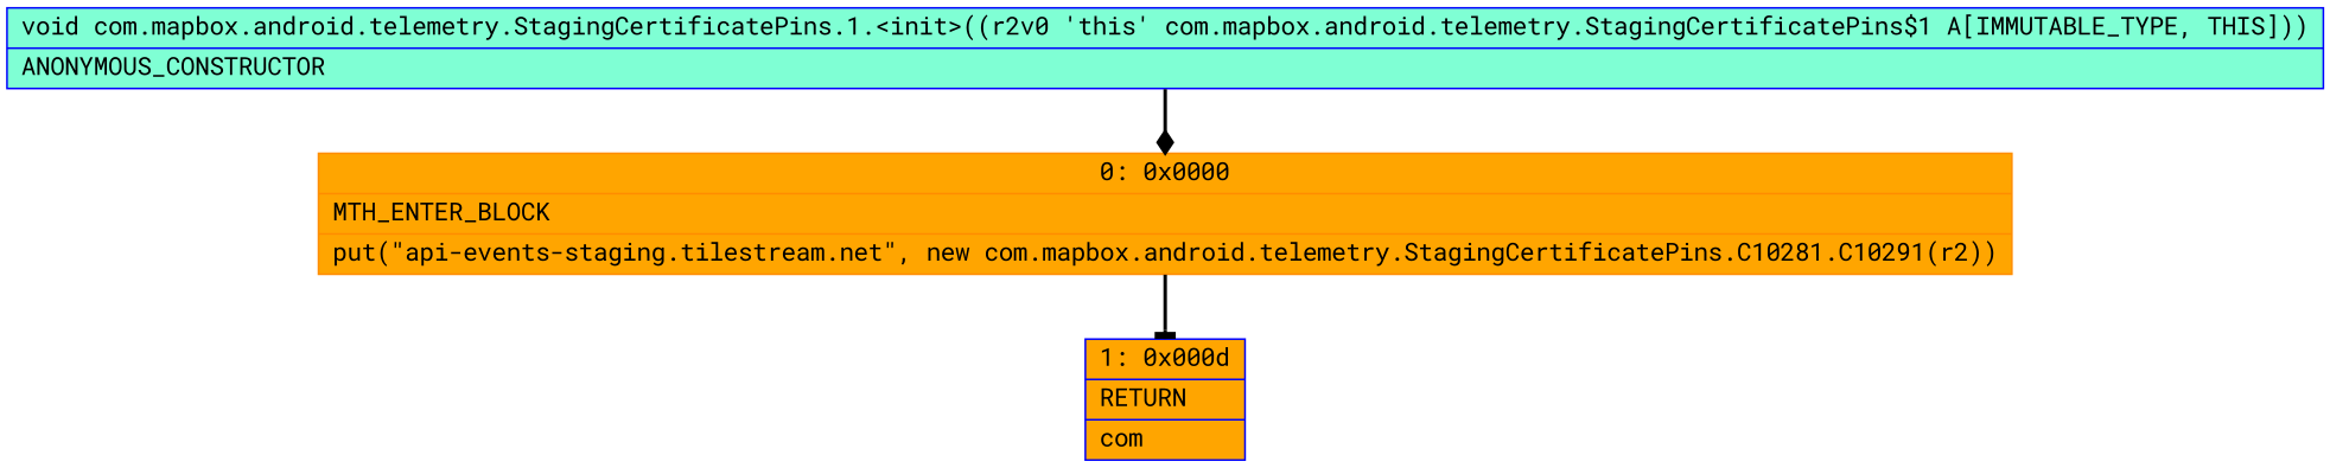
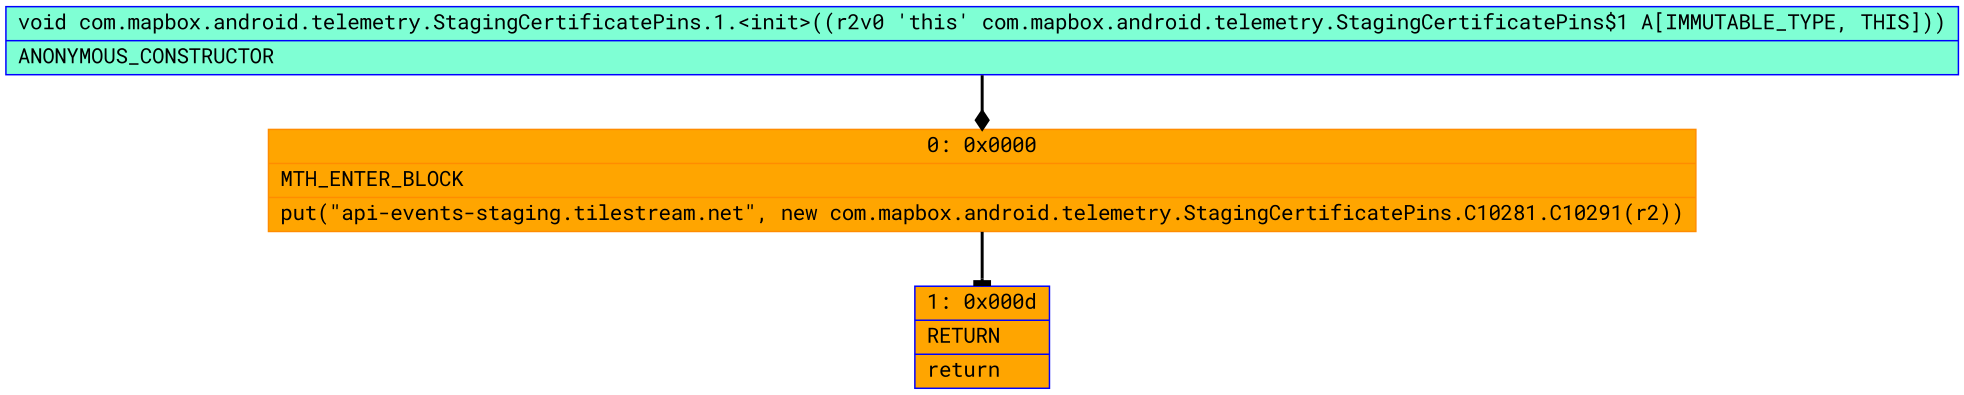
  digraph {
    fontname="Roboto Mono"
    node [shape=record style=filled fillcolor=orange color=blue fontname="Roboto Mono"]
    edge [style=bold fontname="Roboto Mono"]
    n1 [label="{0\:\ 0x0000|MTH_ENTER_BLOCK\l|put(\"api\-events\-staging.tilestream.net\", new com.mapbox.android.telemetry.StagingCertificatePins.C10281.C10291(r2))\l}" color=darkorange]
-   n2 [label="{1\:\ 0x000d|RETURN\l|com\l}"]
+   n2 [label="{1\:\ 0x000d|RETURN\l|return\l}"]
    n3 [label="{void com.mapbox.android.telemetry.StagingCertificatePins.1.\<init\>((r2v0 'this' com.mapbox.android.telemetry.StagingCertificatePins$1 A[IMMUTABLE_TYPE, THIS]))  | ANONYMOUS_CONSTRUCTOR\l}" fillcolor=aquamarine]
    n1 -> n2 [arrowhead=tee]
    n3 -> n1 [arrowhead=diamond]
  }
